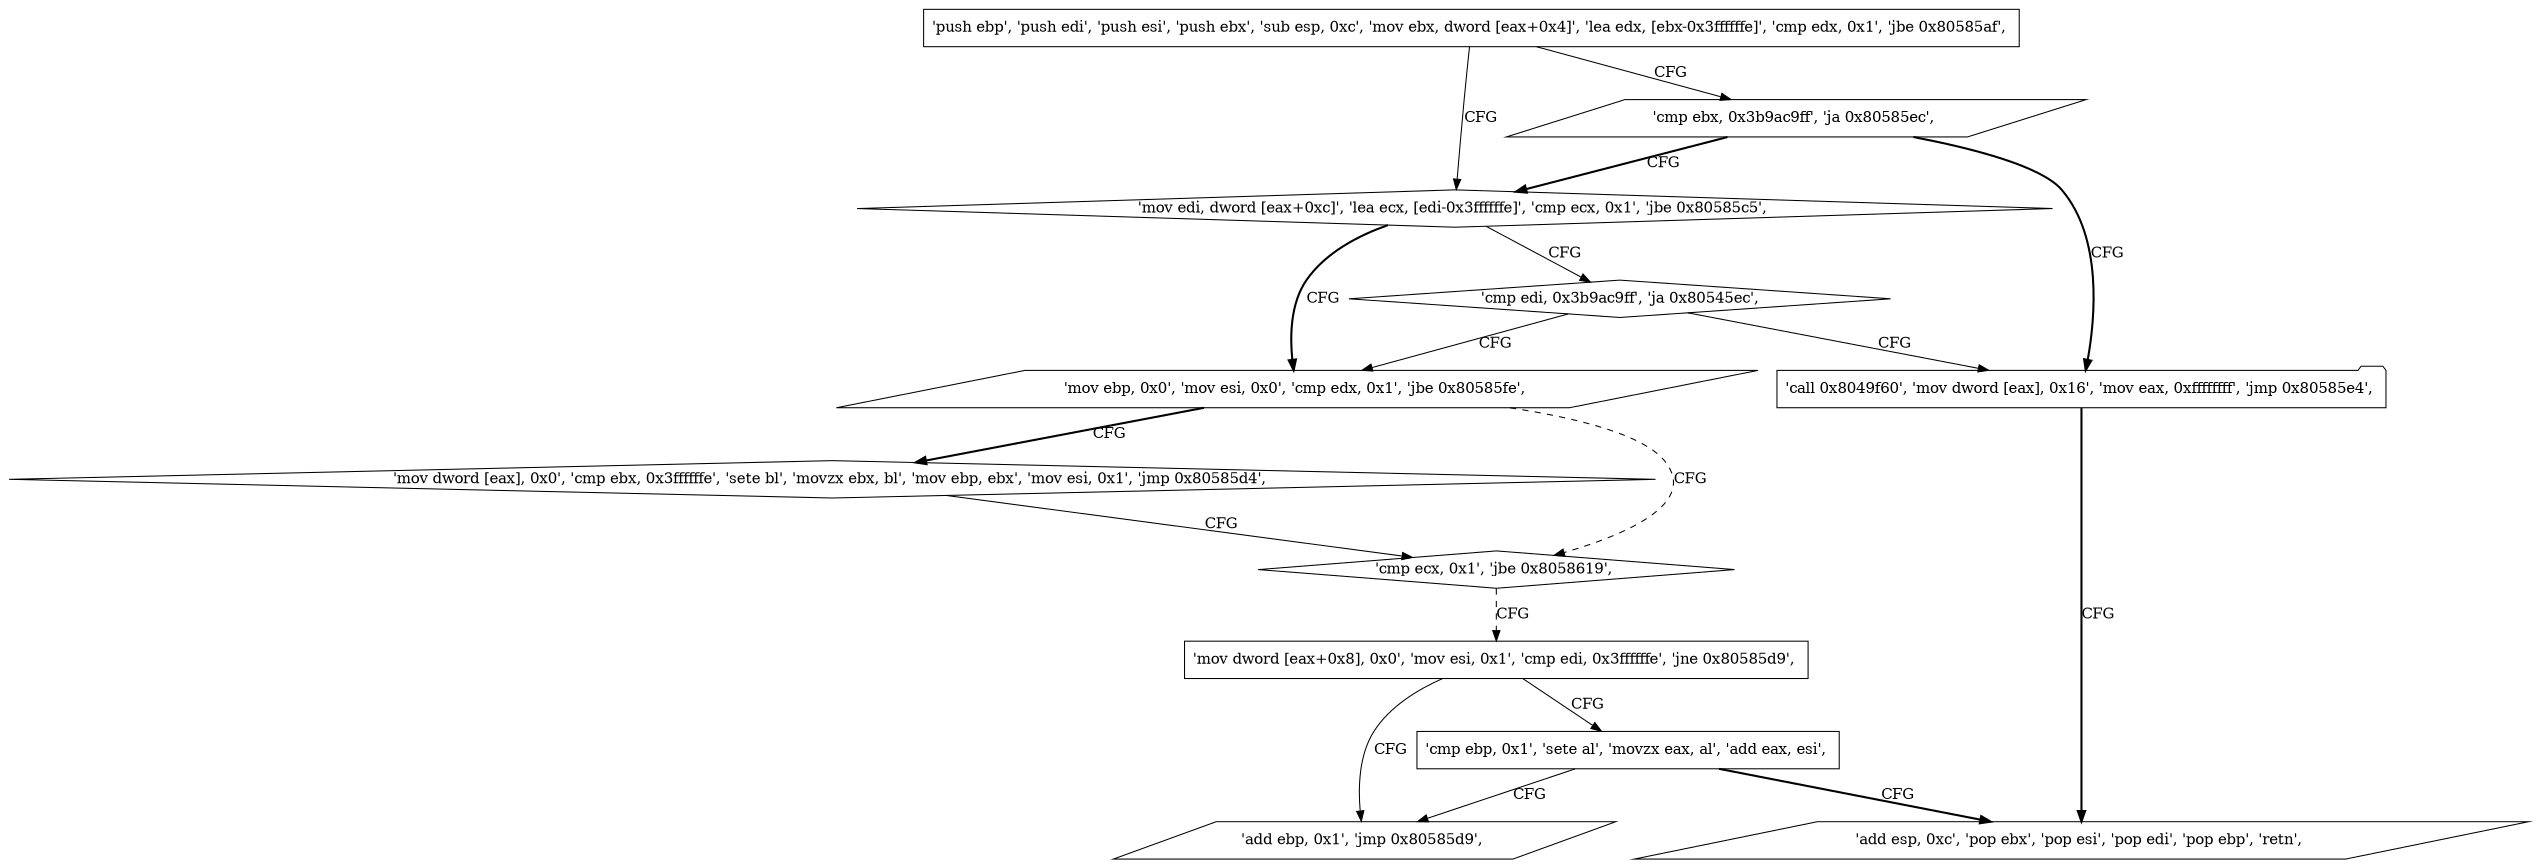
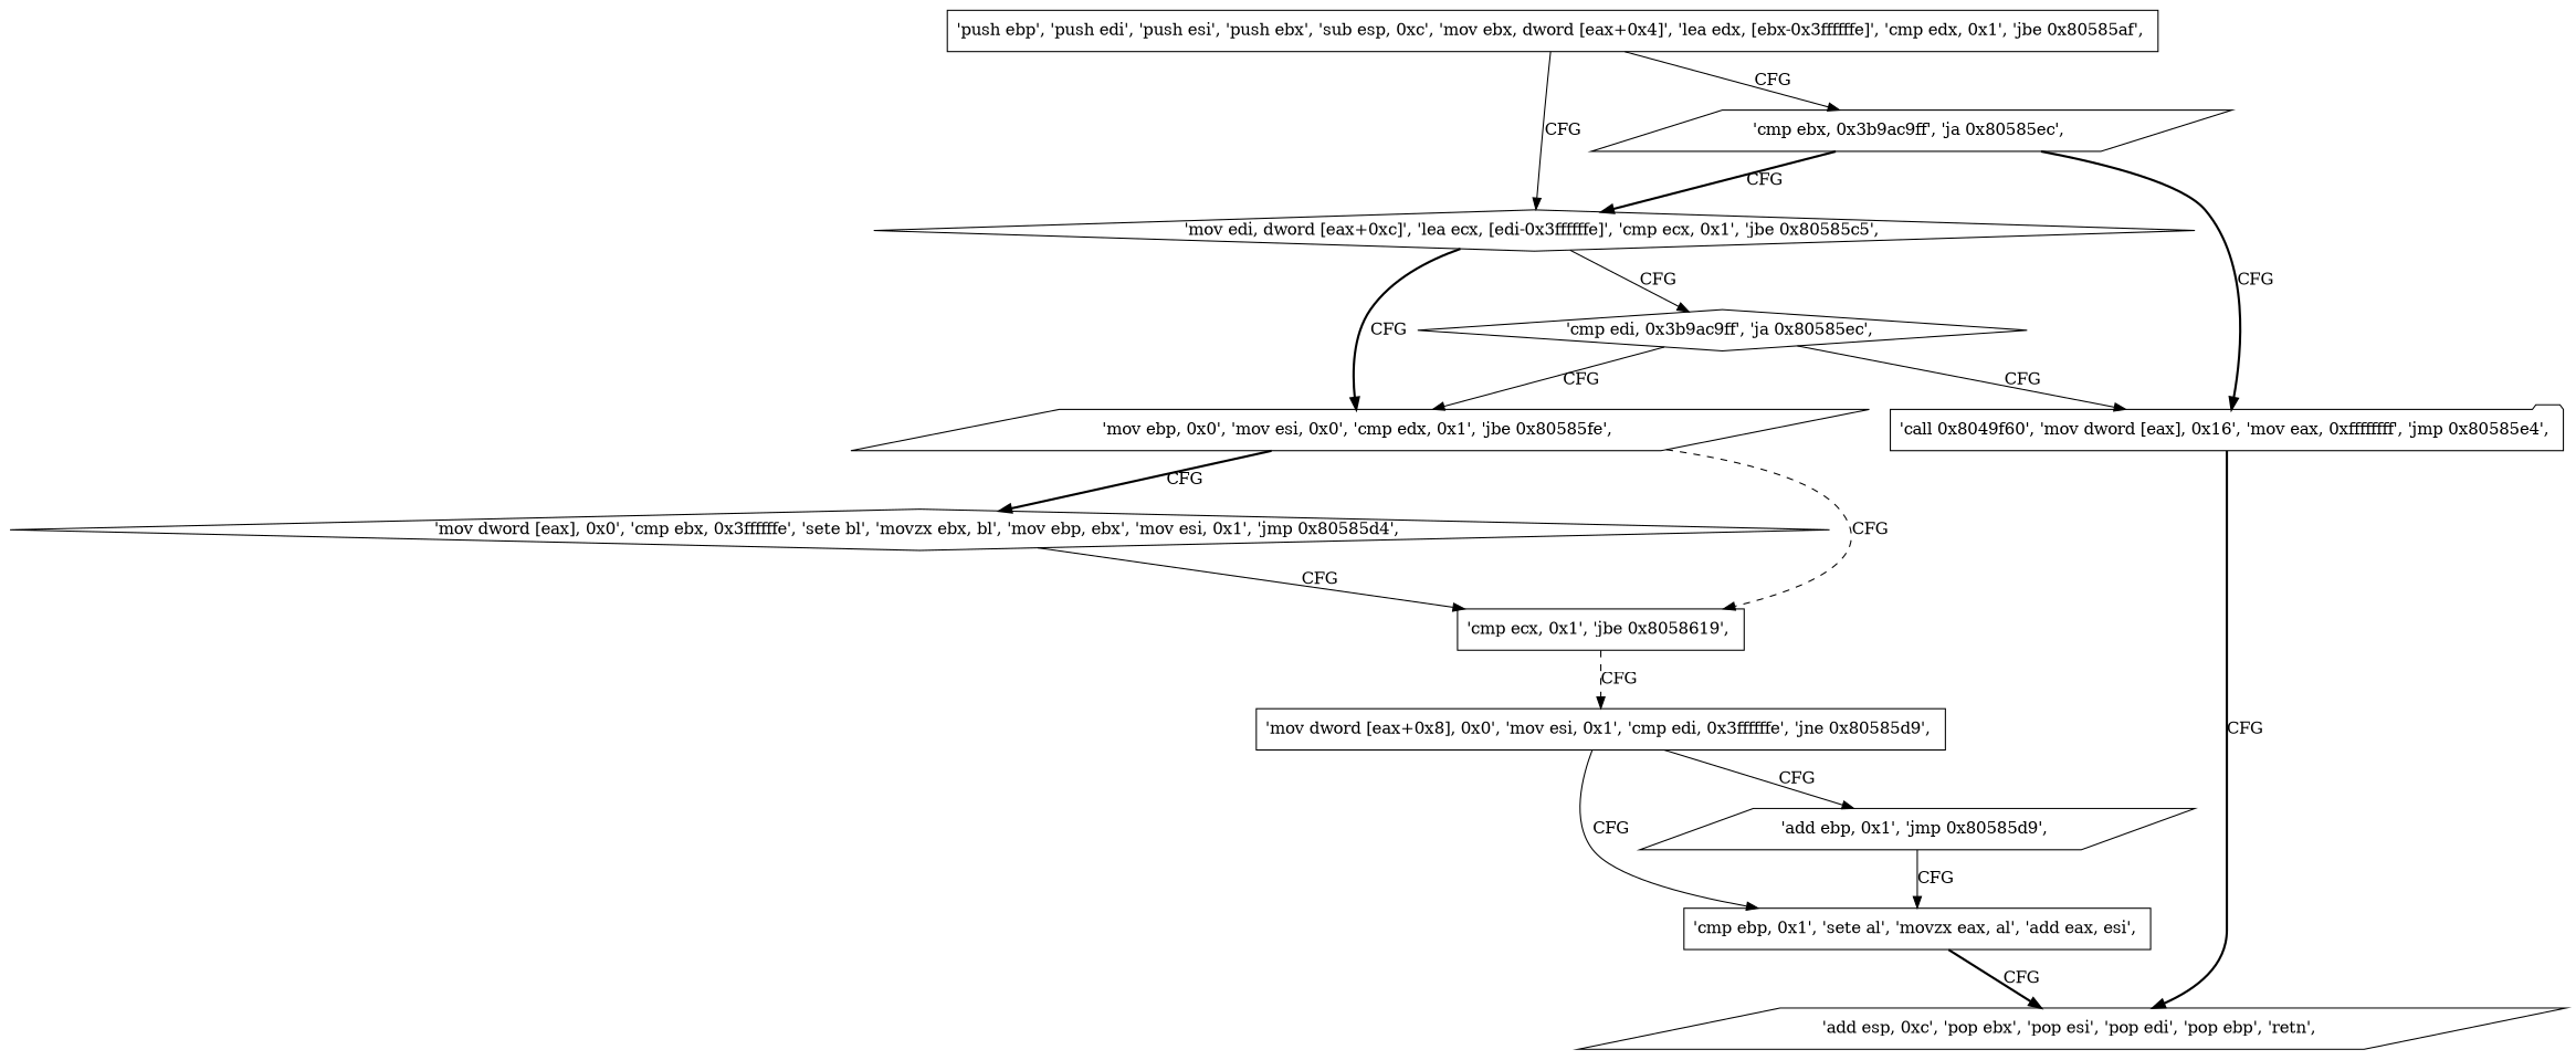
  digraph {
    node [shape=diamond]
    edge [style=solid]
    n1 [label="'push ebp', 'push edi', 'push esi', 'push ebx', 'sub esp, 0xc', 'mov ebx, dword [eax+0x4]', 'lea edx, [ebx-0x3ffffffe]', 'cmp edx, 0x1', 'jbe 0x80585af', " shape=box]
    n2 [label="'mov edi, dword [eax+0xc]', 'lea ecx, [edi-0x3ffffffe]', 'cmp ecx, 0x1', 'jbe 0x80585c5', "]
    n3 [label="'cmp ebx, 0x3b9ac9ff', 'ja 0x80585ec', " shape=parallelogram]
    n4 [label="'mov ebp, 0x0', 'mov esi, 0x0', 'cmp edx, 0x1', 'jbe 0x80585fe', " shape=parallelogram]
-   n5 [label="'cmp edi, 0x3b9ac9ff', 'ja 0x80545ec',"]
+   n5 [label="'cmp edi, 0x3b9ac9ff', 'ja 0x80585ec', "]
    n6 [label="'call 0x8049f60', 'mov dword [eax], 0x16', 'mov eax, 0xffffffff', 'jmp 0x80585e4', " shape=folder]
    n7 [label="'mov dword [eax], 0x0', 'cmp ebx, 0x3ffffffe', 'sete bl', 'movzx ebx, bl', 'mov ebp, ebx', 'mov esi, 0x1', 'jmp 0x80585d4', "]
-   n8 [label="'cmp ecx, 0x1', 'jbe 0x8058619', "]
+   n8 [label="'cmp ecx, 0x1', 'jbe 0x8058619', " shape=box]
    n9 [label="'add esp, 0xc', 'pop ebx', 'pop esi', 'pop edi', 'pop ebp', 'retn', " shape=parallelogram]
    n10 [label="'mov dword [eax+0x8], 0x0', 'mov esi, 0x1', 'cmp edi, 0x3ffffffe', 'jne 0x80585d9', " shape=box]
    n11 [label="'cmp ebp, 0x1', 'sete al', 'movzx eax, al', 'add eax, esi', " shape=box]
    n12 [label="'add ebp, 0x1', 'jmp 0x80585d9', " shape=parallelogram]
    n1 -> n2 [label=CFG]
    n1 -> n3 [label=CFG]
    n2 -> n4 [label=CFG style=bold]
    n2 -> n5 [label=CFG]
    n3 -> n2 [label=CFG style=bold]
    n3 -> n6 [label=CFG style=bold]
    n4 -> n7 [label=CFG style=bold]
    n4 -> n8 [label=CFG style=dashed]
    n5 -> n4 [label=CFG]
    n5 -> n6 [label=CFG]
    n6 -> n9 [label=CFG style=bold]
    n7 -> n8 [label=CFG]
    n8 -> n10 [label=CFG style=dashed]
    n10 -> n11 [label=CFG]
    n10 -> n12 [label=CFG]
    n11 -> n9 [label=CFG style=bold]
-   n11 -> n12 [label=CFG]
+   n12 -> n11 [label=CFG]
  }
